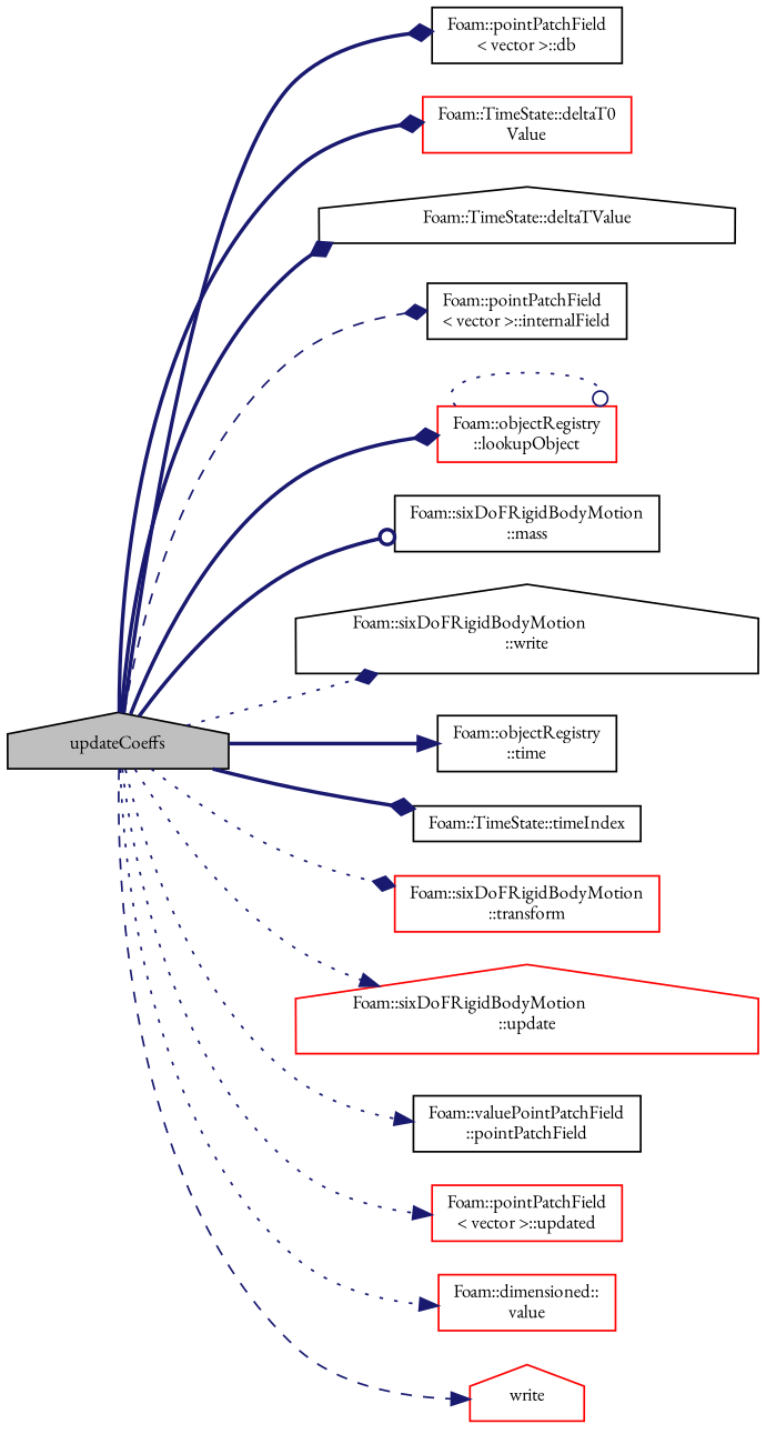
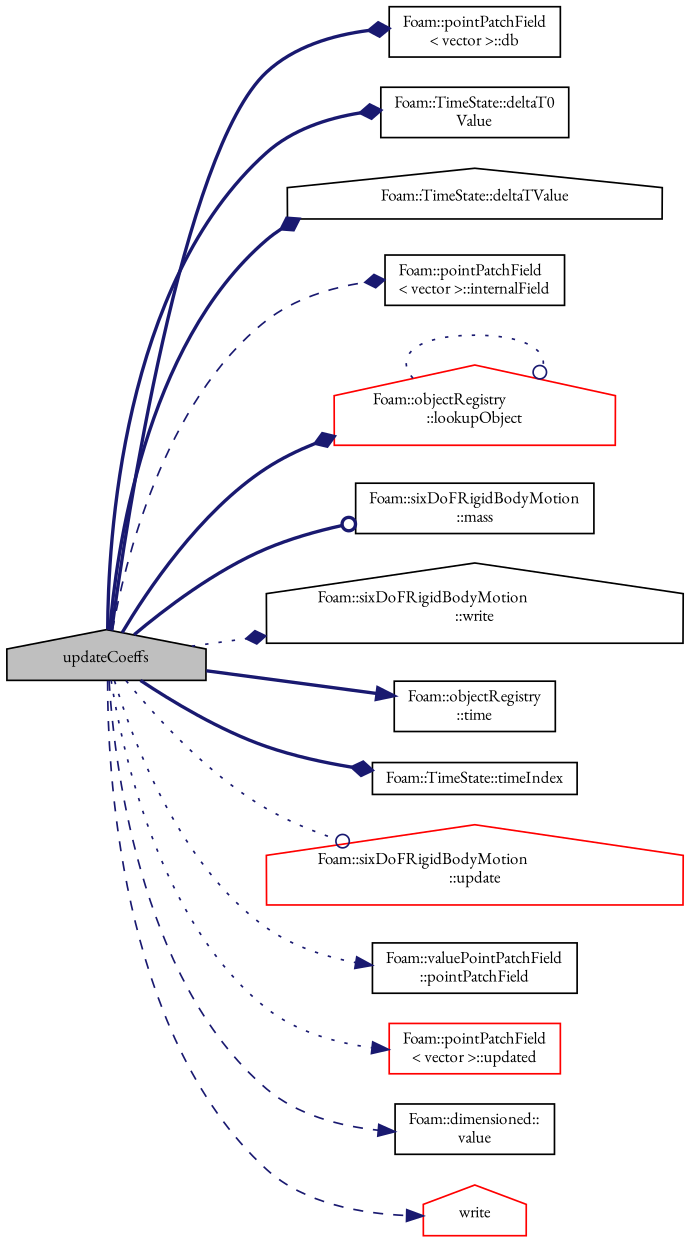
  digraph {
    fontname="EB Garamond"
    rankdir=LR
    node [color=black fontname="EB Garamond" fontsize=10 shape=box]
    edge [arrowhead=diamond color=midnightblue fontname="EB Garamond" fontsize=10 labelfontname=Helvetica labelfontsize=10 style=bold]
    n1 [fillcolor=grey75 fontcolor=black height=0.2 label=updateCoeffs shape=house style=filled width=0.4]
    n2 [height=0.2 label="Foam::pointPatchField\l\< vector \>::db" width=0.4]
-   n3 [color=red height=0.2 label="Foam::TimeState::deltaT0\lValue" width=0.4]
+   n3 [height=0.2 label="Foam::TimeState::deltaT0\lValue" width=0.4]
    n4 [height=0.2 label="Foam::TimeState::deltaTValue" shape=house width=0.4]
    n5 [height=0.2 label="Foam::pointPatchField\l\< vector \>::internalField" width=0.4]
-   n6 [color=red height=0.2 label="Foam::objectRegistry\l::lookupObject" width=0.4]
+   n6 [color=red height=0.2 label="Foam::objectRegistry\l::lookupObject" shape=house width=0.4]
    n7 [height=0.2 label="Foam::sixDoFRigidBodyMotion\l::mass" width=0.4]
    n8 [height=0.2 label="Foam::sixDoFRigidBodyMotion\l::write" shape=house width=0.4]
    n9 [height=0.2 label="Foam::objectRegistry\l::time" width=0.4]
    n10 [height=0.2 label="Foam::TimeState::timeIndex" width=0.4]
-   n11 [color=red height=0.2 label="Foam::sixDoFRigidBodyMotion\l::transform" width=0.4]
    n12 [color=red height=0.2 label="Foam::sixDoFRigidBodyMotion\l::update" shape=house width=0.4]
    n13 [height=0.2 label="Foam::valuePointPatchField\l::pointPatchField" width=0.4]
    n14 [color=red height=0.2 label="Foam::pointPatchField\l\< vector \>::updated" width=0.4]
-   n15 [color=red height=0.2 label="Foam::dimensioned::\lvalue" width=0.4]
+   n15 [height=0.2 label="Foam::dimensioned::\lvalue" width=0.4]
    n16 [color=red height=0.2 label=write shape=house width=0.4]
    n1 -> n2
    n1 -> n3
    n1 -> n4
    n1 -> n5 [style=dashed]
    n1 -> n6
    n1 -> n7 [arrowhead=odot]
    n1 -> n8 [style=dotted]
    n1 -> n9 [arrowhead=normal]
    n1 -> n10
-   n1 -> n11 [style=dotted]
-   n1 -> n12 [arrowhead=normal style=dotted]
+   n1 -> n12 [arrowhead=odot style=dotted]
    n1 -> n13 [arrowhead=normal style=dotted]
    n1 -> n14 [arrowhead=normal style=dotted]
-   n1 -> n15 [arrowhead=normal style=dotted]
+   n1 -> n15 [arrowhead=normal style=dashed]
    n1 -> n16 [arrowhead=normal style=dashed]
    n6 -> n6 [arrowhead=odot style=dotted]
  }
